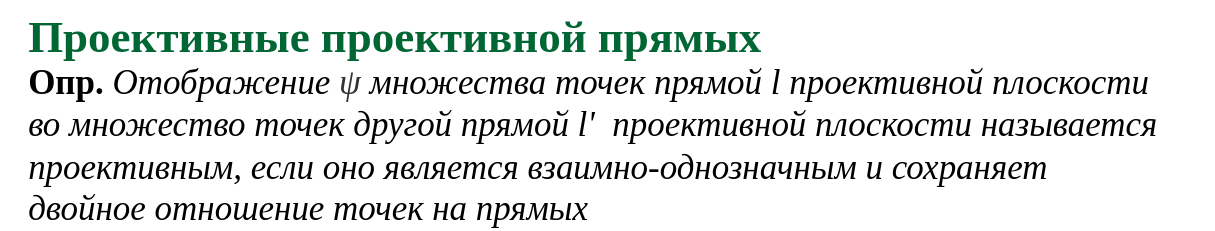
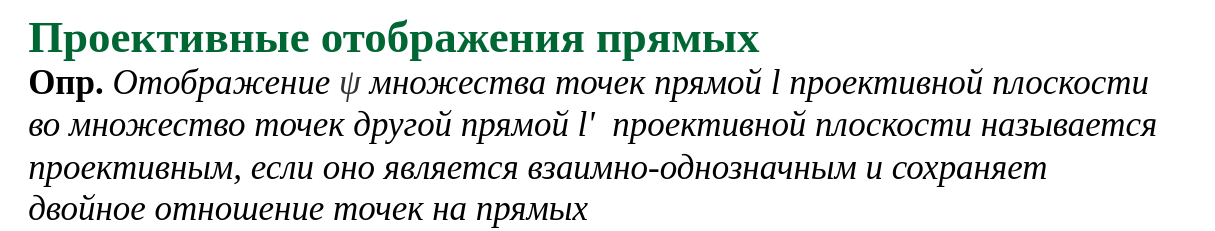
  <mxCell id="0" />
  <mxCell id="1" parent="0" />
- <mxCell id="2" value="&lt;font color=&quot;#006633&quot; face=&quot;garamond&quot;&gt;&lt;span style=&quot;font-size: 36px&quot;&gt;&lt;b&gt;Проективные проективной прямых&lt;/b&gt;&lt;/span&gt;&lt;/font&gt;" style="text;html=1;align=left;verticalAlign=middle;whiteSpace=wrap;rounded=0;" parent="1" vertex="1"><mxGeometry x="20" y="20" width="920" height="20" as="geometry" /></mxCell>
+ <mxCell id="2" value="&lt;font color=&quot;#006633&quot; face=&quot;garamond&quot;&gt;&lt;span style=&quot;font-size: 36px&quot;&gt;&lt;b&gt;Проективные отображения прямых&lt;/b&gt;&lt;/span&gt;&lt;/font&gt;" style="text;html=1;align=left;verticalAlign=middle;whiteSpace=wrap;rounded=0;" parent="1" vertex="1"><mxGeometry x="20" y="20" width="920" height="20" as="geometry" /></mxCell>
  <mxCell id="3" value="&lt;div&gt;&lt;/div&gt;&lt;b style=&quot;font-size: 28px ; font-family: &amp;#34;times new roman&amp;#34;&quot;&gt;Опр.&lt;/b&gt;&lt;span style=&quot;font-size: 28px ; font-family: &amp;#34;times new roman&amp;#34;&quot;&gt;&amp;nbsp;&lt;/span&gt;&lt;i style=&quot;font-size: 28px ; font-family: &amp;#34;times new roman&amp;#34;&quot;&gt;Отображение&amp;nbsp;&lt;/i&gt;&lt;span style=&quot;color: rgb(51 , 51 , 51) ; font-family: &amp;#34;u0000&amp;#34; ; font-size: 28px ; text-align: center ; background-color: rgb(255 , 255 , 255)&quot;&gt;&lt;i&gt;ψ&lt;/i&gt;&amp;nbsp;&lt;/span&gt;&lt;i style=&quot;font-size: 28px ; font-family: &amp;#34;times new roman&amp;#34;&quot;&gt;множества точек прямой l проективной плоскости&lt;/i&gt;&lt;span style=&quot;color: rgb(51 , 51 , 51) ; font-family: &amp;#34;u0000&amp;#34; ; font-size: 28px ; text-align: center ; background-color: rgb(255 , 255 , 255)&quot;&gt;&lt;br&gt;&lt;/span&gt;&lt;font face=&quot;Times New Roman&quot; style=&quot;font-size: 28px&quot;&gt;&lt;div&gt;&lt;i&gt;во множество точек другой прямой l'&amp;nbsp; проективной плоскости называется&amp;nbsp;&lt;/i&gt;&lt;/div&gt;&lt;i&gt;&lt;font face=&quot;Times New Roman&quot;&gt;&lt;i&gt;проективным, если оно является взаимно-однозначным и сохраняет &lt;br&gt;двойное отношение точек на прямых&lt;/i&gt;&lt;/font&gt;&lt;/i&gt;&lt;/font&gt;" style="text;html=1;align=left;verticalAlign=middle;resizable=0;points=[];autosize=1;" parent="1" vertex="1"><mxGeometry x="20" y="76" width="930" height="80" as="geometry" /></mxCell>
